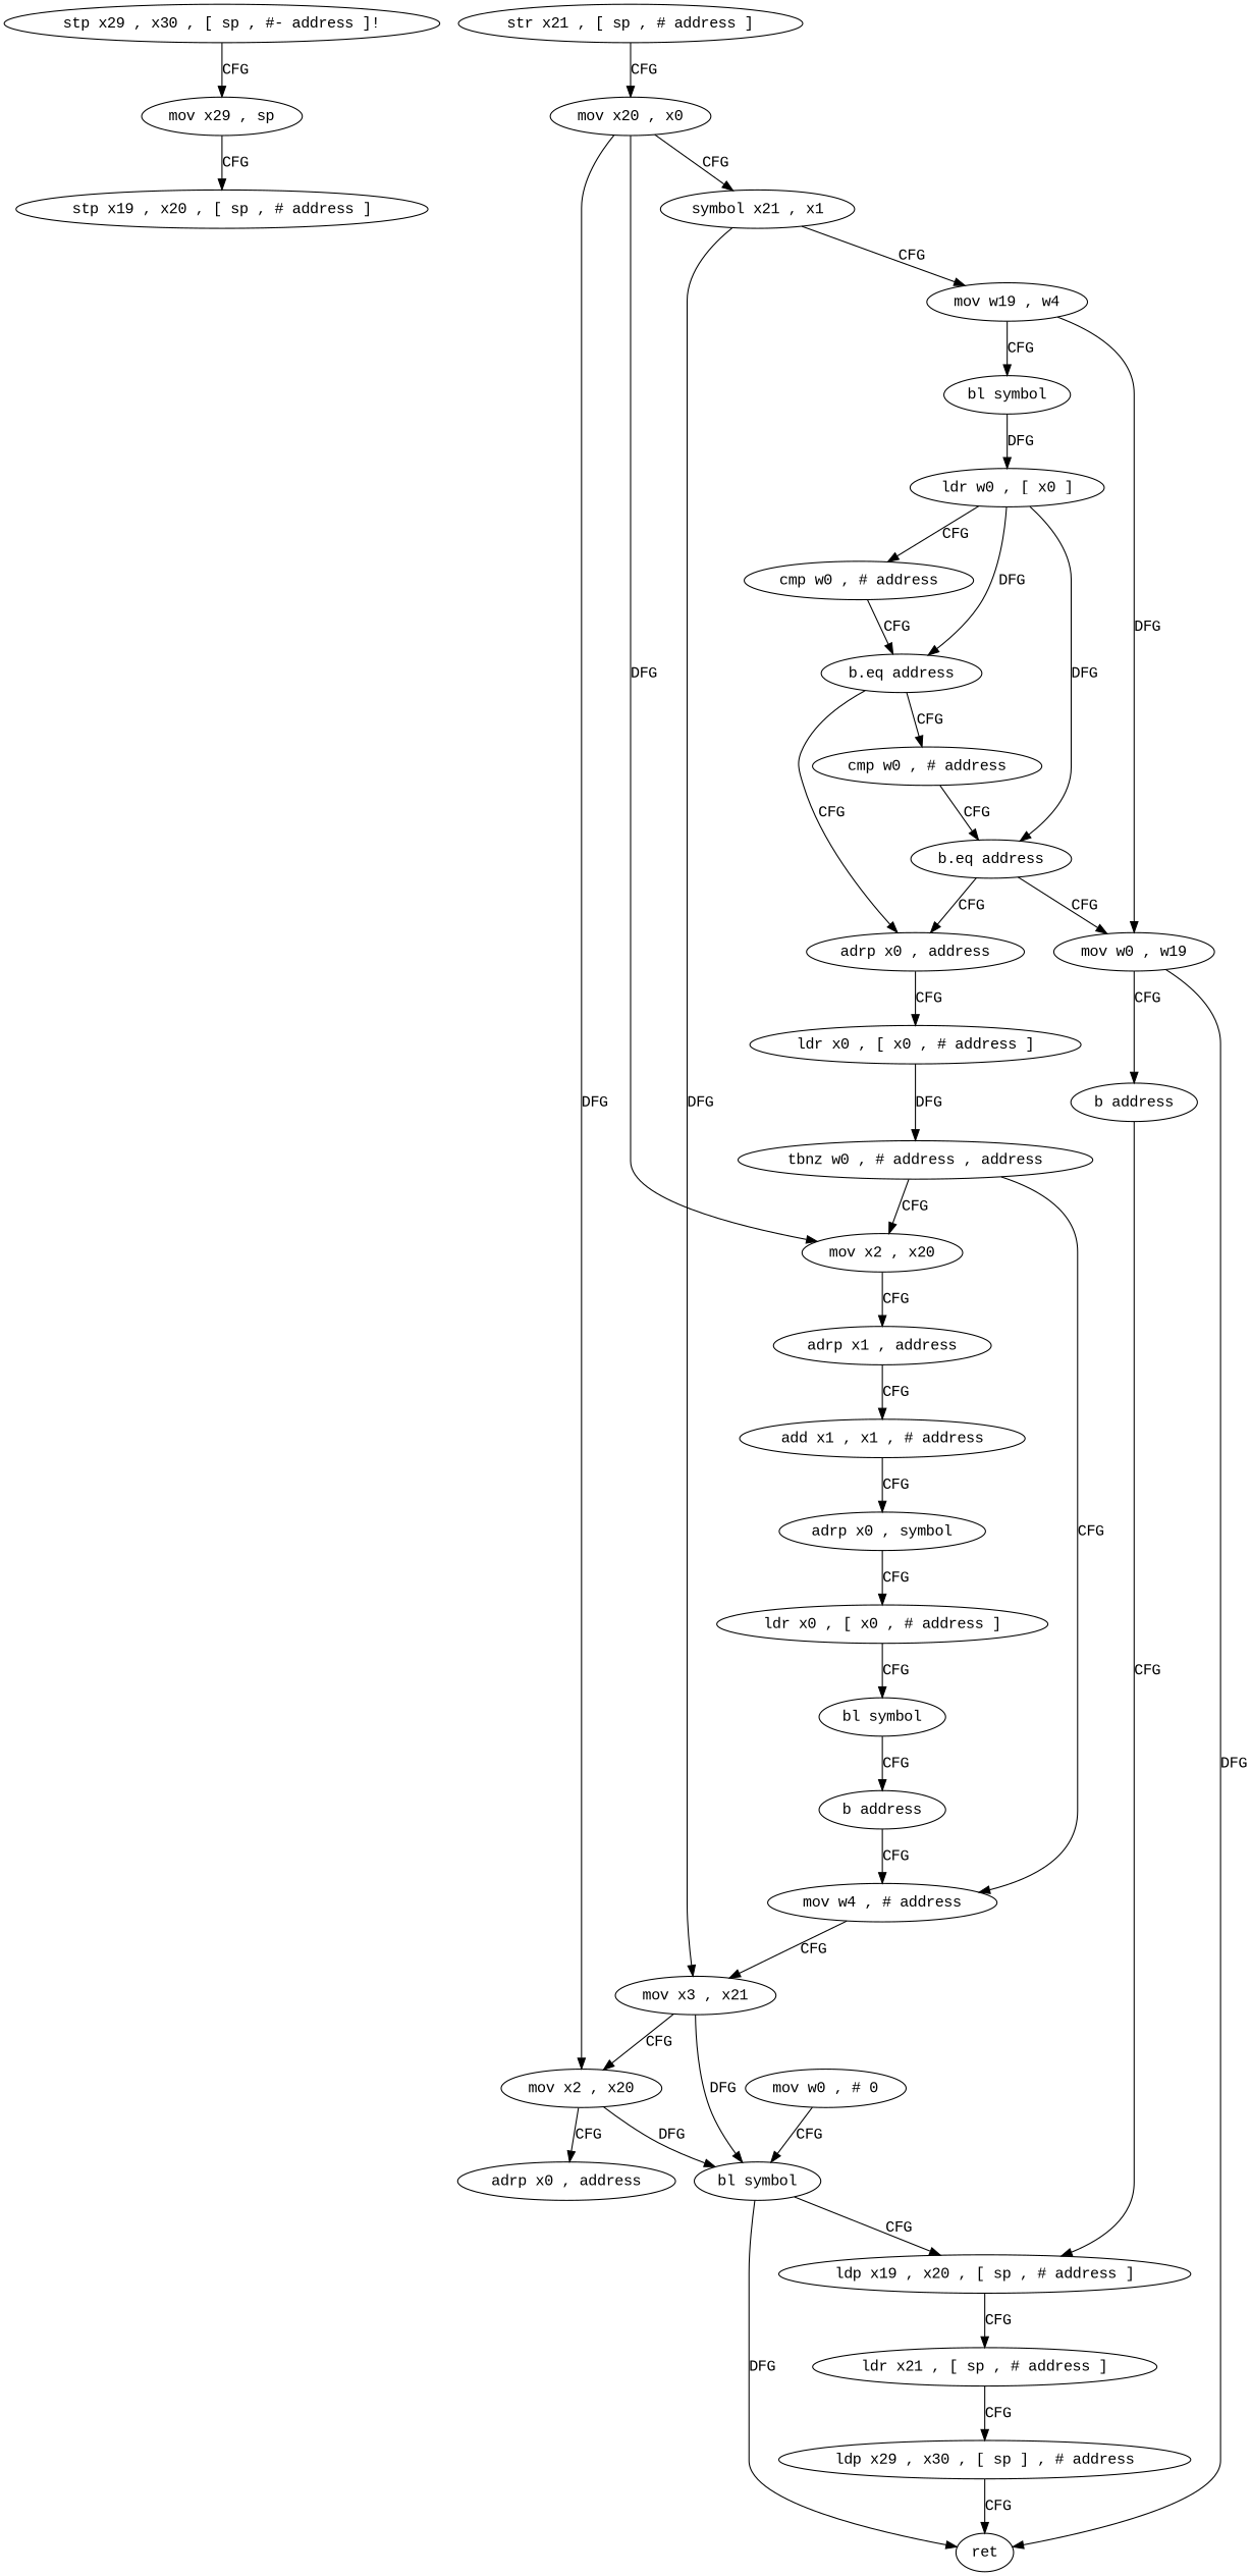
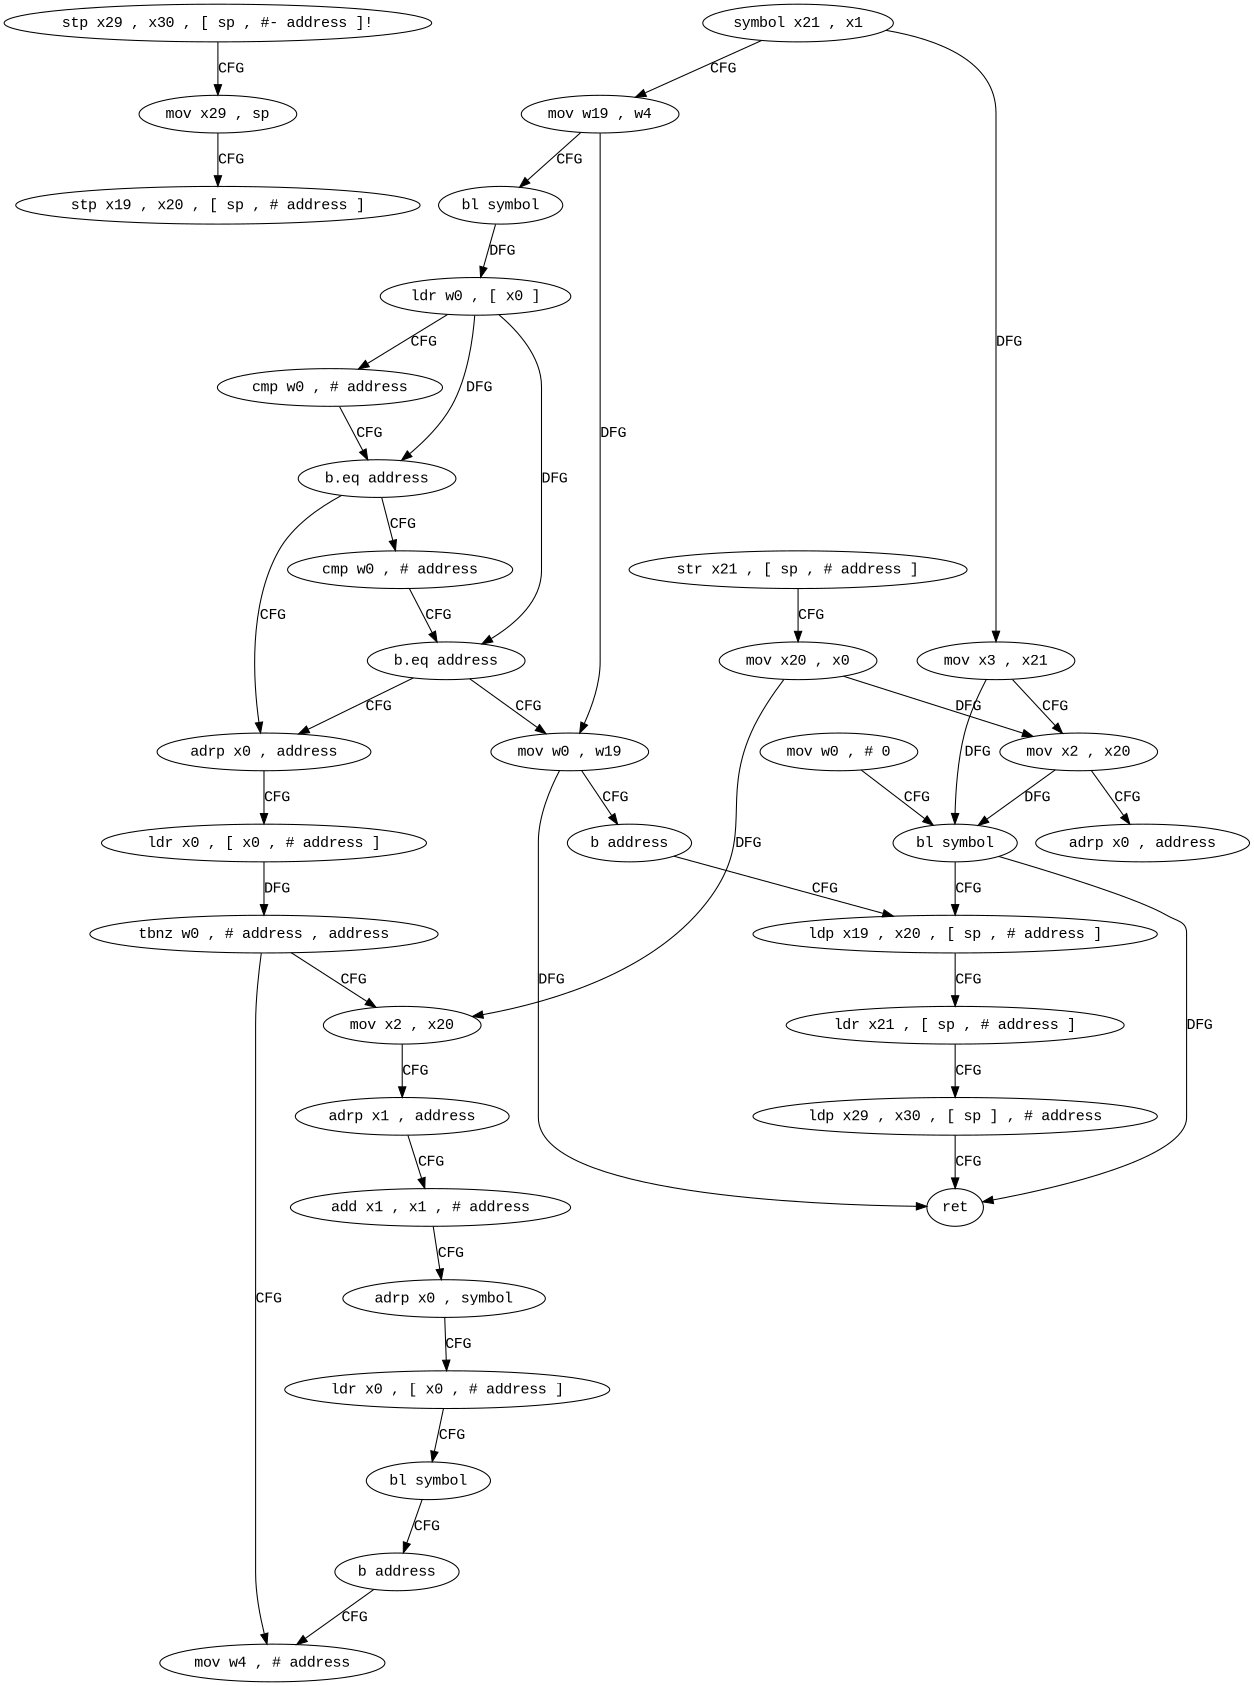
  digraph {
    fontname="Liberation Mono"
    node [fontname="Liberation Mono"]
    edge [fontname="Liberation Mono"]
    n1 [label="stp x29 , x30 , [ sp , #- address ]!"]
    n2 [label="mov x29 , sp"]
    n3 [label="stp x19 , x20 , [ sp , # address ]"]
    n4 [label="str x21 , [ sp , # address ]"]
    n5 [label="mov x20 , x0"]
    n6 [label="symbol x21 , x1"]
    n7 [label="mov x2 , x20"]
    n8 [label="mov x2 , x20"]
    n9 [label="mov w19 , w4"]
    n10 [label="mov x3 , x21"]
    n11 [label="adrp x1 , address"]
    n12 [label="bl symbol"]
    n13 [label="adrp x0 , address"]
    n14 [label="bl symbol"]
    n15 [label="mov w0 , w19"]
    n16 [label="ldr w0 , [ x0 ]"]
    n17 [label="b address"]
    n18 [label=ret]
    n19 [label="cmp w0 , # address"]
    n20 [label="b.eq address"]
    n21 [label="b.eq address"]
    n22 [label="adrp x0 , address"]
    n23 [label="cmp w0 , # address"]
    n24 [label="ldr x0 , [ x0 , # address ]"]
    n25 [label="tbnz w0 , # address , address"]
    n26 [label="mov w4 , # address"]
    n27 [label="add x1 , x1 , # address"]
    n28 [label="ldp x19 , x20 , [ sp , # address ]"]
    n29 [label="adrp x0 , symbol"]
    n30 [label="ldr x0 , [ x0 , # address ]"]
    n31 [label="bl symbol"]
    n32 [label="b address"]
    n33 [label="mov w0 , # 0"]
    n34 [label="ldr x21 , [ sp , # address ]"]
    n35 [label="ldp x29 , x30 , [ sp ] , # address"]
    n1 -> n2 [label=CFG]
    n2 -> n3 [label=CFG]
    n4 -> n5 [label=CFG]
-   n5 -> n6 [label=CFG]
    n5 -> n7 [label=DFG]
    n5 -> n8 [label=DFG]
    n6 -> n9 [label=CFG]
    n6 -> n10 [label=DFG]
    n7 -> n11 [label=CFG]
    n8 -> n12 [label=DFG]
    n8 -> n13 [label=CFG]
    n9 -> n14 [label=CFG]
    n9 -> n15 [label=DFG]
    n10 -> n8 [label=CFG]
    n10 -> n12 [label=DFG]
    n11 -> n27 [label=CFG]
    n12 -> n18 [label=DFG]
    n12 -> n28 [label=CFG]
    n14 -> n16 [label=DFG]
    n15 -> n17 [label=CFG]
    n15 -> n18 [label=DFG]
    n16 -> n19 [label=CFG]
    n16 -> n20 [label=DFG]
    n16 -> n21 [label=DFG]
    n17 -> n28 [label=CFG]
    n19 -> n20 [label=CFG]
    n20 -> n22 [label=CFG]
    n20 -> n23 [label=CFG]
    n21 -> n15 [label=CFG]
    n21 -> n22 [label=CFG]
    n22 -> n24 [label=CFG]
    n23 -> n21 [label=CFG]
    n24 -> n25 [label=DFG]
    n25 -> n7 [label=CFG]
    n25 -> n26 [label=CFG]
-   n26 -> n10 [label=CFG]
    n27 -> n29 [label=CFG]
    n28 -> n34 [label=CFG]
    n29 -> n30 [label=CFG]
    n30 -> n31 [label=CFG]
    n31 -> n32 [label=CFG]
    n32 -> n26 [label=CFG]
    n33 -> n12 [label=CFG]
    n34 -> n35 [label=CFG]
    n35 -> n18 [label=CFG]
  }
